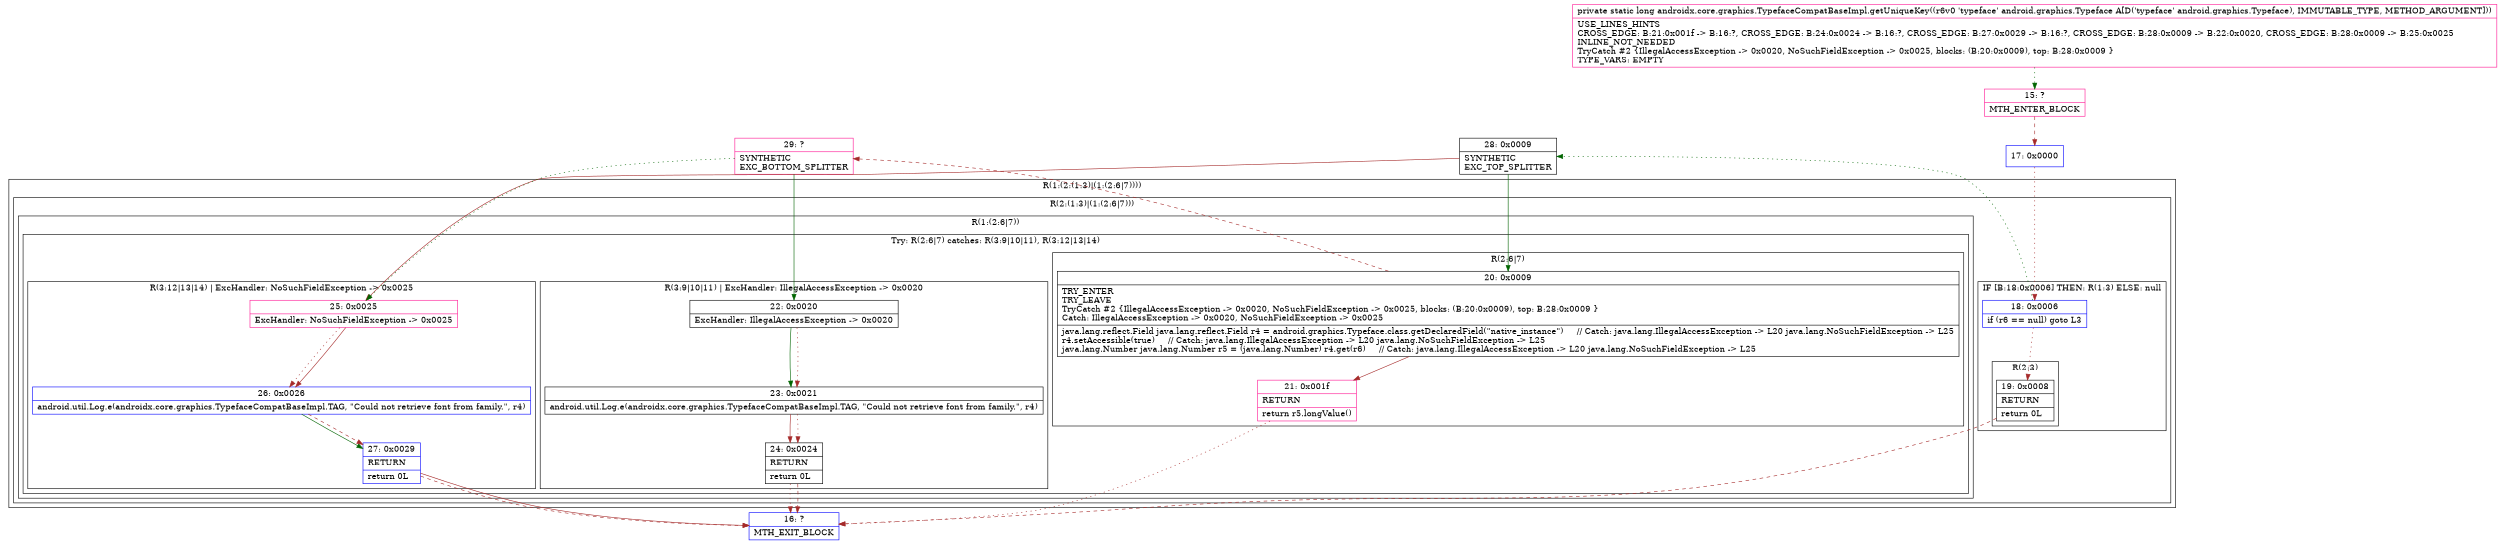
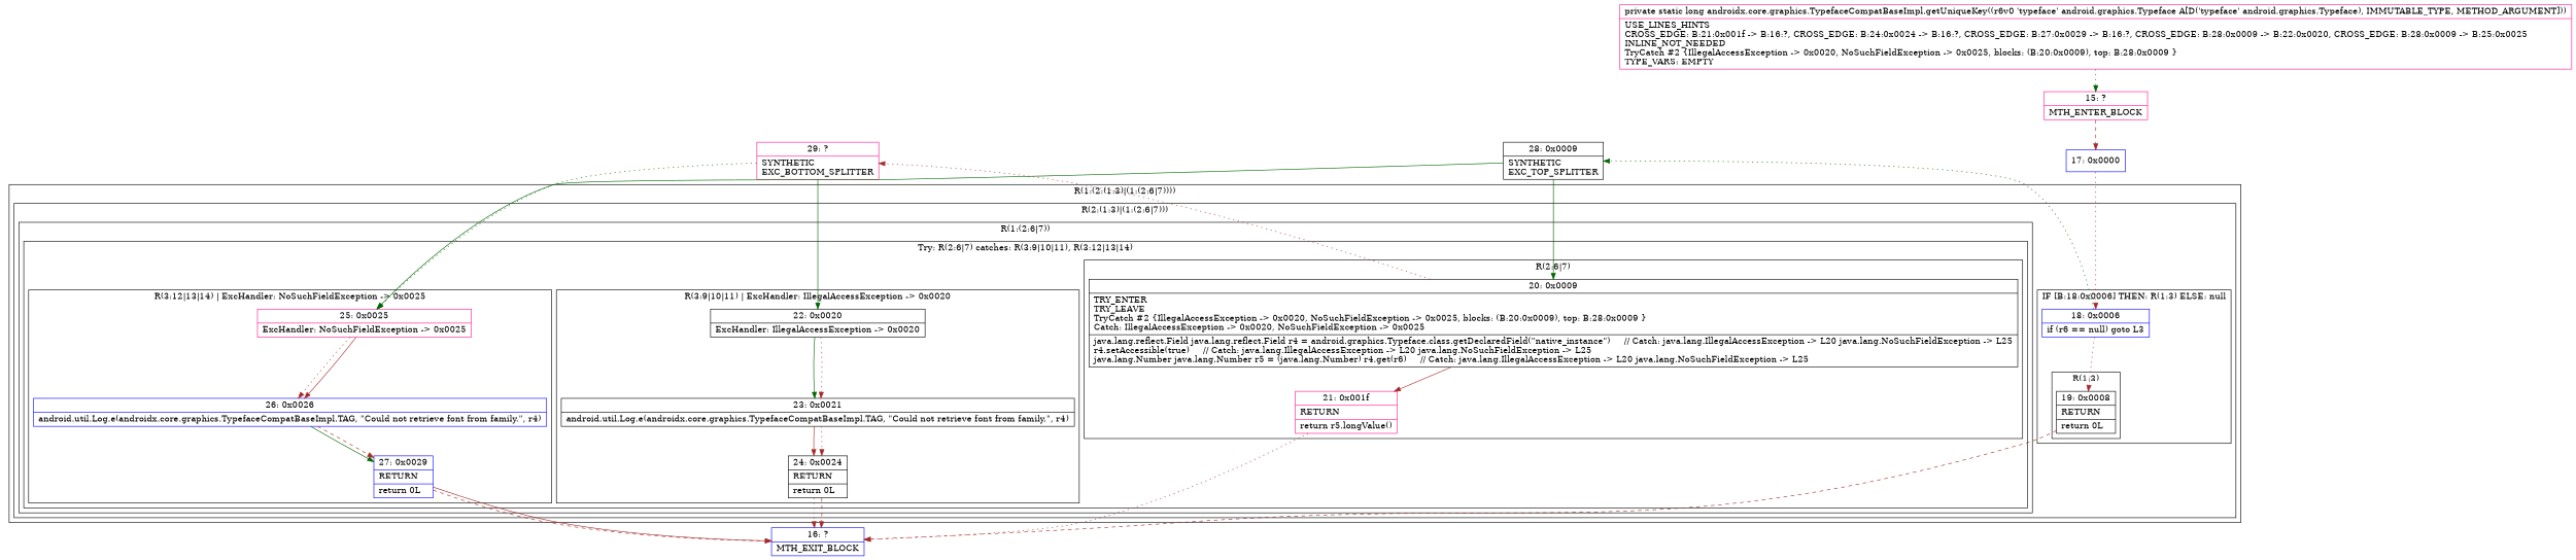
  digraph {
    node [color=black shape=record]
    edge [color=brown style=dotted]
    n1 [label="{19\:\ 0x0008|RETURN\l|return 0L\l}"]
    n2 [color=blue label="{18\:\ 0x0006|if (r6 == null) goto L3\l}"]
    n3 [label="{20\:\ 0x0009|TRY_ENTER\lTRY_LEAVE\lTryCatch #2 \{IllegalAccessException \-\> 0x0020, NoSuchFieldException \-\> 0x0025, blocks: (B:20:0x0009), top: B:28:0x0009 \}\lCatch: IllegalAccessException \-\> 0x0020, NoSuchFieldException \-\> 0x0025\l|java.lang.reflect.Field java.lang.reflect.Field r4 = android.graphics.Typeface.class.getDeclaredField(\"native_instance\")     \/\/ Catch: java.lang.IllegalAccessException \-\> L20 java.lang.NoSuchFieldException \-\> L25\lr4.setAccessible(true)     \/\/ Catch: java.lang.IllegalAccessException \-\> L20 java.lang.NoSuchFieldException \-\> L25\ljava.lang.Number java.lang.Number r5 = (java.lang.Number) r4.get(r6)     \/\/ Catch: java.lang.IllegalAccessException \-\> L20 java.lang.NoSuchFieldException \-\> L25\l}"]
    n4 [color=deeppink label="{21\:\ 0x001f|RETURN\l|return r5.longValue()\l}"]
    n5 [label="{22\:\ 0x0020|ExcHandler: IllegalAccessException \-\> 0x0020\l}"]
    n6 [label="{23\:\ 0x0021|android.util.Log.e(androidx.core.graphics.TypefaceCompatBaseImpl.TAG, \"Could not retrieve font from family.\", r4)\l}"]
    n7 [label="{24\:\ 0x0024|RETURN\l|return 0L\l}"]
    n8 [color=deeppink label="{25\:\ 0x0025|ExcHandler: NoSuchFieldException \-\> 0x0025\l}"]
    n9 [color=blue label="{26\:\ 0x0026|android.util.Log.e(androidx.core.graphics.TypefaceCompatBaseImpl.TAG, \"Could not retrieve font from family.\", r4)\l}"]
    n10 [color=blue label="{27\:\ 0x0029|RETURN\l|return 0L\l}"]
    n11 [color=blue label="{16\:\ ?|MTH_EXIT_BLOCK\l}"]
    n12 [label="{28\:\ 0x0009|SYNTHETIC\lEXC_TOP_SPLITTER\l}"]
    n13 [color=deeppink label="{29\:\ ?|SYNTHETIC\lEXC_BOTTOM_SPLITTER\l}"]
    n14 [color=deeppink label="{15\:\ ?|MTH_ENTER_BLOCK\l}"]
    n15 [color=blue label="{17\:\ 0x0000}"]
    n16 [color=deeppink label="{private static long androidx.core.graphics.TypefaceCompatBaseImpl.getUniqueKey((r6v0 'typeface' android.graphics.Typeface A[D('typeface' android.graphics.Typeface), IMMUTABLE_TYPE, METHOD_ARGUMENT]))  | USE_LINES_HINTS\lCROSS_EDGE: B:21:0x001f \-\> B:16:?, CROSS_EDGE: B:24:0x0024 \-\> B:16:?, CROSS_EDGE: B:27:0x0029 \-\> B:16:?, CROSS_EDGE: B:28:0x0009 \-\> B:22:0x0020, CROSS_EDGE: B:28:0x0009 \-\> B:25:0x0025\lINLINE_NOT_NEEDED\lTryCatch #2 \{IllegalAccessException \-\> 0x0020, NoSuchFieldException \-\> 0x0025, blocks: (B:20:0x0009), top: B:28:0x0009 \}\lTYPE_VARS: EMPTY\l}"]
    subgraph cluster_1 {
      label="R(1:(2:(1:3)|(1:(2:6|7))))"
      subgraph cluster_2 {
        label="R(2:(1:3)|(1:(2:6|7)))"
        subgraph cluster_3 {
          label="IF [B:18:0x0006] THEN: R(1:3) ELSE: null"
          n2
          subgraph cluster_4 {
-           label="R(2:3)"
+           label="R(1:3)"
            n1
          }
        }
        subgraph cluster_5 {
          label="R(1:(2:6|7))"
          subgraph cluster_6 {
            label="Try: R(2:6|7) catches: R(3:9|10|11), R(3:12|13|14)"
            subgraph cluster_7 {
              label="R(2:6|7)"
              n3
              n4
            }
            subgraph cluster_8 {
              label="R(3:9|10|11) | ExcHandler: IllegalAccessException \-\> 0x0020\l"
              n5
              n6
              n7
            }
            subgraph cluster_9 {
              label="R(3:12|13|14) | ExcHandler: NoSuchFieldException \-\> 0x0025\l"
              n8
              n9
              n10
            }
          }
        }
      }
    }
    subgraph cluster_10 {
      label="R(3:9|10|11) | ExcHandler: IllegalAccessException \-\> 0x0020\l"
    }
    subgraph cluster_11 {
      label="R(3:12|13|14) | ExcHandler: NoSuchFieldException \-\> 0x0025\l"
    }
    n1 -> n11 [style=dashed]
    n2 -> n1
    n2 -> n12 [color=darkgreen]
    n3 -> n4 [style=solid]
-   n3 -> n13 [style=dashed]
+   n3 -> n13
    n4 -> n11
    n5 -> n6 [color=darkgreen style=solid]
    n5 -> n6
    n6 -> n7 [style=solid]
    n6 -> n7
    n7 -> n11
    n7 -> n11 [style=dashed]
    n8 -> n9
    n8 -> n9 [style=solid]
    n9 -> n10 [color=darkgreen style=solid]
    n9 -> n10 [style=dashed]
    n10 -> n11 [style=dashed]
    n10 -> n11 [style=solid]
    n12 -> n3 [color=darkgreen style=solid]
-   n12 -> n8 [style=solid]
+   n12 -> n8 [color=darkgreen style=solid]
    n13 -> n5 [color=darkgreen style=solid]
    n13 -> n8 [color=darkgreen]
    n14 -> n15 [style=dashed]
    n15 -> n2
    n16 -> n14 [color=darkgreen]
  }
